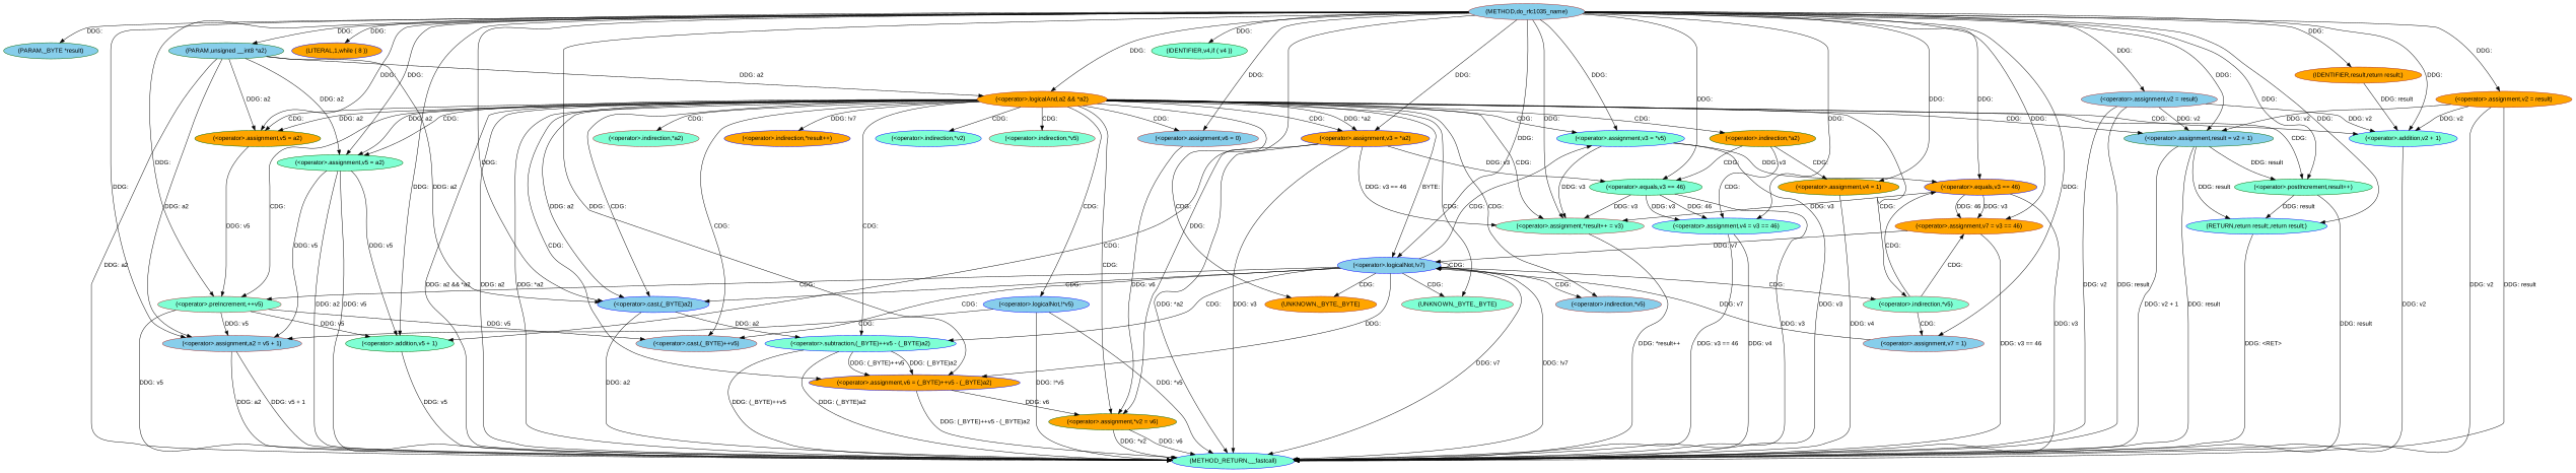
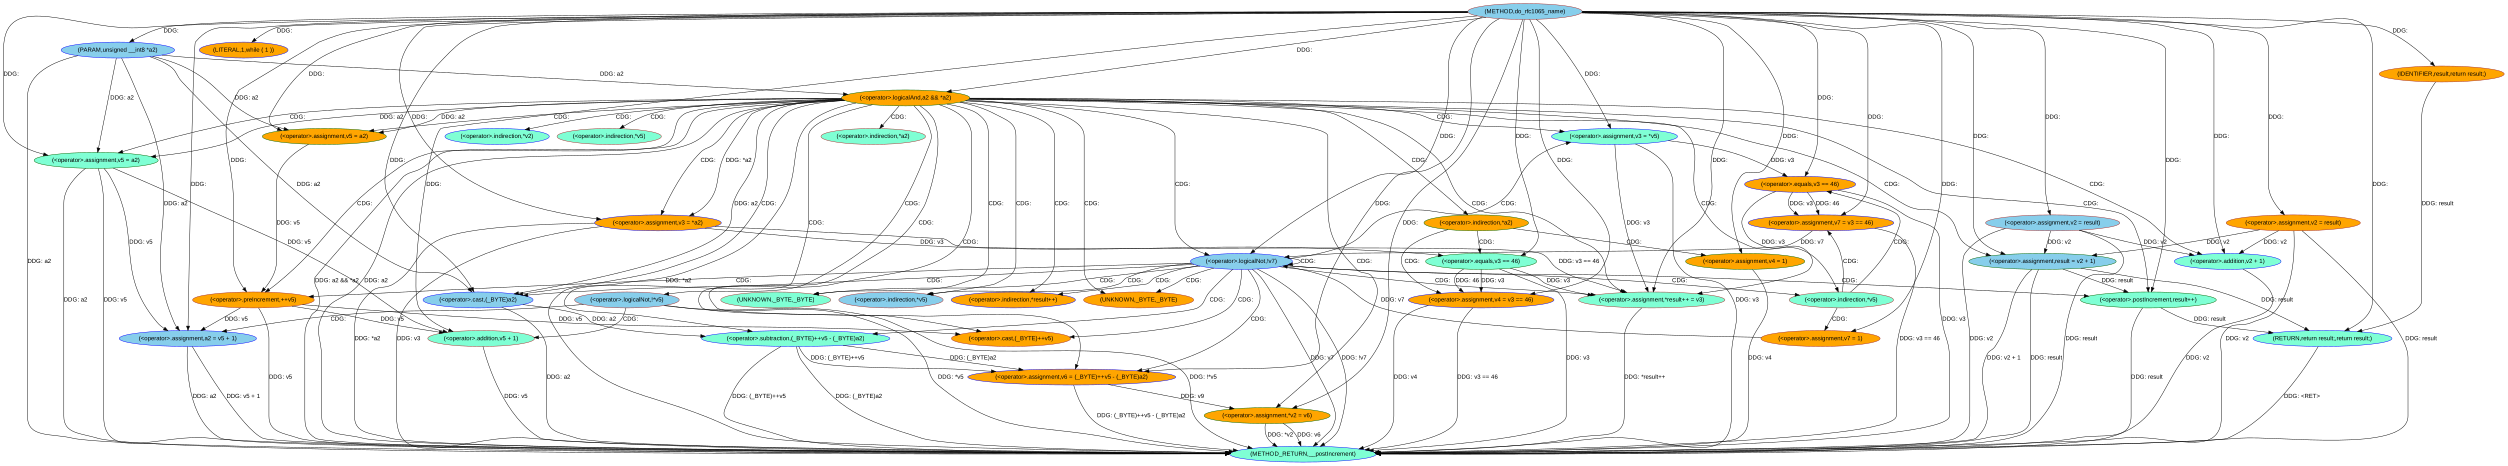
  digraph {
    fontname="Liberation Sans"
    node [color=brown fillcolor=aquamarine fontname="Liberation Sans" style=filled]
    edge [fontname="Liberation Sans"]
-   n1 [fillcolor=skyblue label="(METHOD,do_rfc1035_name)"]
-   n2 [color=darkgreen fillcolor=skyblue label="(PARAM,_BYTE *result)"]
-   n3 [color=darkgreen fillcolor=skyblue label="(PARAM,unsigned __int8 *a2)"]
+   n1 [fillcolor=skyblue label="(METHOD,do_rfc1065_name)"]
+   n3 [color=blue fillcolor=skyblue label="(PARAM,unsigned __int8 *a2)"]
    n4 [fillcolor=skyblue label="(<operator>.assignment,v2 = result)"]
-   n5 [fillcolor=orange label="(<operator>.logicalAnd,a2 && *a2)"]
-   n6 [color=blue fillcolor=orange label="(LITERAL,1,while ( 8 ))"]
+   n5 [color=darkgreen fillcolor=orange label="(<operator>.logicalAnd,a2 && *a2)"]
+   n6 [color=blue fillcolor=orange label="(LITERAL,1,while ( 1 ))"]
    n7 [color=darkgreen fillcolor=skyblue label="(<operator>.assignment,result = v2 + 1)"]
    n8 [color=blue label="(<operator>.addition,v2 + 1)"]
    n9 [color=blue fillcolor=orange label="(<operator>.assignment,v3 = *a2)"]
-   n10 [color=blue label="(<operator>.assignment,v4 = v3 == 46)"]
+   n10 [color=blue fillcolor=orange label="(<operator>.assignment,v4 = v3 == 46)"]
    n11 [color=darkgreen label="(<operator>.equals,v3 == 46)"]
    n12 [color=darkgreen fillcolor=orange label="(<operator>.assignment,v4 = 1)"]
-   n13 [color=darkgreen label="(IDENTIFIER,v4,if ( v4 ))"]
    n14 [color=darkgreen label="(<operator>.assignment,v5 = a2)"]
-   n15 [fillcolor=skyblue label="(<operator>.assignment,v6 = 0)"]
    n16 [color=darkgreen fillcolor=orange label="(<operator>.assignment,v5 = a2)"]
    n17 [label="(<operator>.assignment,*result++ = v3)"]
    n18 [color=darkgreen label="(<operator>.postIncrement,result++)"]
    n19 [color=blue fillcolor=orange label="(<operator>.assignment,v6 = (_BYTE)++v5 - (_BYTE)a2)"]
-   n20 [label="(<operator>.preIncrement,++v5)"]
+   n20 [fillcolor=orange label="(<operator>.preIncrement,++v5)"]
    n21 [color=blue fillcolor=skyblue label="(<operator>.cast,(_BYTE)a2)"]
    n22 [color=blue label="(<operator>.assignment,v3 = *v5)"]
-   n23 [fillcolor=orange label="(<operator>.assignment,v7 = v3 == 46)"]
+   n23 [color=blue fillcolor=orange label="(<operator>.assignment,v7 = v3 == 46)"]
    n24 [color=blue fillcolor=orange label="(<operator>.equals,v3 == 46)"]
-   n25 [fillcolor=skyblue label="(<operator>.assignment,v7 = 1)"]
+   n25 [fillcolor=orange label="(<operator>.assignment,v7 = 1)"]
    n26 [color=blue fillcolor=skyblue label="(<operator>.logicalNot,!v7)"]
    n27 [color=darkgreen fillcolor=orange label="(<operator>.assignment,*v2 = v6)"]
-   n28 [fillcolor=skyblue label="(<operator>.assignment,a2 = v5 + 1)"]
-   n29 [color=darkgreen label="(<operator>.addition,v5 + 1)"]
+   n28 [color=blue fillcolor=skyblue label="(<operator>.assignment,a2 = v5 + 1)"]
+   n29 [label="(<operator>.addition,v5 + 1)"]
    n30 [fillcolor=orange label="(<operator>.assignment,v2 = result)"]
    n31 [color=blue label="(RETURN,return result;,return result;)"]
    n32 [fillcolor=orange label="(IDENTIFIER,result,return result;)"]
-   n33 [color=blue label="(METHOD_RETURN,__fastcall)"]
+   n33 [color=blue label="(METHOD_RETURN,__postIncrement)"]
    n34 [color=blue label="(<operator>.subtraction,(_BYTE)++v5 - (_BYTE)a2)"]
-   n35 [fillcolor=skyblue label="(<operator>.cast,(_BYTE)++v5)"]
-   n36 [color=blue fillcolor=skyblue label="(<operator>.logicalNot,!*v5)"]
+   n35 [fillcolor=orange label="(<operator>.cast,(_BYTE)++v5)"]
+   n36 [fillcolor=skyblue label="(<operator>.logicalNot,!*v5)"]
    n37 [label="(<operator>.indirection,*a2)"]
    n38 [color=darkgreen fillcolor=orange label="(<operator>.indirection,*a2)"]
    n39 [color=blue fillcolor=orange label="(<operator>.indirection,*result++)"]
    n40 [fillcolor=orange label="(UNKNOWN,_BYTE,_BYTE)"]
    n41 [label="(UNKNOWN,_BYTE,_BYTE)"]
    n42 [fillcolor=skyblue label="(<operator>.indirection,*v5)"]
    n43 [label="(<operator>.indirection,*v5)"]
    n44 [color=blue label="(<operator>.indirection,*v2)"]
    n45 [label="(<operator>.indirection,*v5)"]
-   n1 -> n2 [label="DDG: "]
    n1 -> n3 [label="DDG: "]
    n1 -> n4 [label="DDG: "]
    n1 -> n5 [label="DDG: "]
    n1 -> n6 [label="DDG: "]
    n1 -> n7 [label="DDG: "]
    n1 -> n8 [label="DDG: "]
    n1 -> n9 [label="DDG: "]
    n1 -> n10 [label="DDG: "]
    n1 -> n11 [label="DDG: "]
    n1 -> n12 [label="DDG: "]
-   n1 -> n13 [label="DDG: "]
    n1 -> n14 [label="DDG: "]
-   n1 -> n15 [label="DDG: "]
    n1 -> n16 [label="DDG: "]
    n1 -> n17 [label="DDG: "]
    n1 -> n18 [label="DDG: "]
    n1 -> n19 [label="DDG: "]
    n1 -> n20 [label="DDG: "]
    n1 -> n21 [label="DDG: "]
    n1 -> n22 [label="DDG: "]
    n1 -> n23 [label="DDG: "]
    n1 -> n24 [label="DDG: "]
    n1 -> n25 [label="DDG: "]
    n1 -> n26 [label="DDG: "]
    n1 -> n27 [label="DDG: "]
    n1 -> n28 [label="DDG: "]
    n1 -> n29 [label="DDG: "]
    n1 -> n30 [label="DDG: "]
    n1 -> n31 [label="DDG: "]
    n1 -> n32 [label="DDG: "]
    n3 -> n5 [label="DDG: a2"]
    n3 -> n14 [label="DDG: a2"]
    n3 -> n16 [label="DDG: a2"]
    n3 -> n21 [label="DDG: a2"]
    n3 -> n28 [label="DDG: a2"]
    n3 -> n33 [label="DDG: a2"]
    n4 -> n7 [label="DDG: v2"]
    n4 -> n8 [label="DDG: v2"]
    n4 -> n33 [label="DDG: v2"]
    n4 -> n33 [label="DDG: result"]
    n5 -> n7 [label="CDG: "]
    n5 -> n8 [label="CDG: "]
    n5 -> n9 [label="DDG: *a2"]
    n5 -> n9 [label="CDG: "]
    n5 -> n14 [label="DDG: a2"]
    n5 -> n14 [label="CDG: "]
-   n5 -> n15 [label="CDG: "]
    n5 -> n16 [label="DDG: a2"]
    n5 -> n16 [label="CDG: "]
    n5 -> n17 [label="CDG: "]
    n5 -> n18 [label="CDG: "]
    n5 -> n19 [label="CDG: "]
    n5 -> n20 [label="CDG: "]
    n5 -> n21 [label="DDG: a2"]
    n5 -> n21 [label="CDG: "]
    n5 -> n22 [label="CDG: "]
-   n5 -> n26 [label="BYTE: "]
+   n5 -> n26 [label="CDG: "]
    n5 -> n27 [label="CDG: "]
    n5 -> n33 [label="DDG: a2 && *a2"]
    n5 -> n33 [label="DDG: a2"]
    n5 -> n33 [label="DDG: *a2"]
    n5 -> n34 [label="CDG: "]
    n5 -> n35 [label="CDG: "]
    n5 -> n36 [label="CDG: "]
    n5 -> n37 [label="CDG: "]
    n5 -> n38 [label="CDG: "]
-   n5 -> n39 [label="DDG: !v7"]
+   n5 -> n39 [label="CDG: "]
    n5 -> n40 [label="CDG: "]
    n5 -> n41 [label="CDG: "]
    n5 -> n42 [label="CDG: "]
    n5 -> n43 [label="CDG: "]
    n5 -> n44 [label="CDG: "]
    n5 -> n45 [label="CDG: "]
    n7 -> n18 [label="DDG: result"]
    n7 -> n31 [label="DDG: result"]
    n7 -> n33 [label="DDG: v2 + 1"]
    n7 -> n33 [label="DDG: result"]
    n8 -> n33 [label="DDG: v2"]
    n9 -> n11 [label="DDG: v3"]
    n9 -> n17 [label="DDG: v3 == 46"]
    n9 -> n33 [label="DDG: *a2"]
    n9 -> n33 [label="DDG: v3"]
    n10 -> n33 [label="DDG: v3 == 46"]
    n10 -> n33 [label="DDG: v4"]
    n11 -> n10 [label="DDG: v3"]
    n11 -> n10 [label="DDG: 46"]
    n11 -> n17 [label="DDG: v3"]
    n11 -> n33 [label="DDG: v3"]
    n12 -> n33 [label="DDG: v4"]
    n14 -> n28 [label="DDG: v5"]
    n14 -> n29 [label="DDG: v5"]
    n14 -> n33 [label="DDG: a2"]
    n14 -> n33 [label="DDG: v5"]
-   n15 -> n27 [label="DDG: v6"]
    n16 -> n20 [label="DDG: v5"]
    n17 -> n33 [label="DDG: *result++"]
    n18 -> n31 [label="DDG: result"]
    n18 -> n33 [label="DDG: result"]
-   n19 -> n27 [label="DDG: v6"]
+   n19 -> n27 [label="DDG: v9"]
    n19 -> n33 [label="DDG: (_BYTE)++v5 - (_BYTE)a2"]
    n20 -> n28 [label="DDG: v5"]
    n20 -> n29 [label="DDG: v5"]
    n20 -> n33 [label="DDG: v5"]
    n20 -> n35 [label="DDG: v5"]
    n21 -> n33 [label="DDG: a2"]
    n21 -> n34 [label="DDG: a2"]
    n22 -> n17 [label="DDG: v3"]
    n22 -> n24 [label="DDG: v3"]
    n22 -> n33 [label="DDG: v3"]
    n23 -> n26 [label="DDG: v7"]
    n23 -> n33 [label="DDG: v3 == 46"]
    n24 -> n17 [label="DDG: v3"]
    n24 -> n23 [label="DDG: v3"]
    n24 -> n23 [label="DDG: 46"]
    n24 -> n33 [label="DDG: v3"]
    n25 -> n26 [label="DDG: v7"]
-   n26 -> n19 [label="DDG: "]
+   n26 -> n17 [label="CDG: "]
+   n26 -> n18 [label="CDG: "]
+   n26 -> n19 [label="CDG: "]
    n26 -> n20 [label="CDG: "]
    n26 -> n21 [label="CDG: "]
    n26 -> n22 [label="CDG: "]
    n26 -> n26 [label="CDG: "]
    n26 -> n33 [label="DDG: v7"]
    n26 -> n33 [label="DDG: !v7"]
    n26 -> n34 [label="CDG: "]
    n26 -> n35 [label="CDG: "]
+   n26 -> n39 [label="CDG: "]
    n26 -> n40 [label="CDG: "]
    n26 -> n41 [label="CDG: "]
    n26 -> n42 [label="CDG: "]
    n26 -> n43 [label="CDG: "]
    n27 -> n33 [label="DDG: *v2"]
    n27 -> n33 [label="DDG: v6"]
    n28 -> n33 [label="DDG: a2"]
    n28 -> n33 [label="DDG: v5 + 1"]
    n29 -> n33 [label="DDG: v5"]
    n30 -> n7 [label="DDG: v2"]
    n30 -> n8 [label="DDG: v2"]
    n30 -> n33 [label="DDG: v2"]
    n30 -> n33 [label="DDG: result"]
    n31 -> n33 [label="DDG: <RET>"]
-   n32 -> n8 [label="DDG: result"]
+   n32 -> n31 [label="DDG: result"]
    n34 -> n19 [label="DDG: (_BYTE)++v5"]
    n34 -> n19 [label="DDG: (_BYTE)a2"]
    n34 -> n33 [label="DDG: (_BYTE)++v5"]
    n34 -> n33 [label="DDG: (_BYTE)a2"]
    n36 -> n28 [label="CDG: "]
-   n9 -> n29 [label="CDG: "]
+   n36 -> n29 [label="CDG: "]
    n36 -> n33 [label="DDG: *v5"]
    n36 -> n33 [label="DDG: !*v5"]
    n38 -> n10 [label="CDG: "]
    n38 -> n11 [label="CDG: "]
    n38 -> n12 [label="CDG: "]
    n43 -> n23 [label="CDG: "]
    n43 -> n24 [label="CDG: "]
    n43 -> n25 [label="CDG: "]
  }
